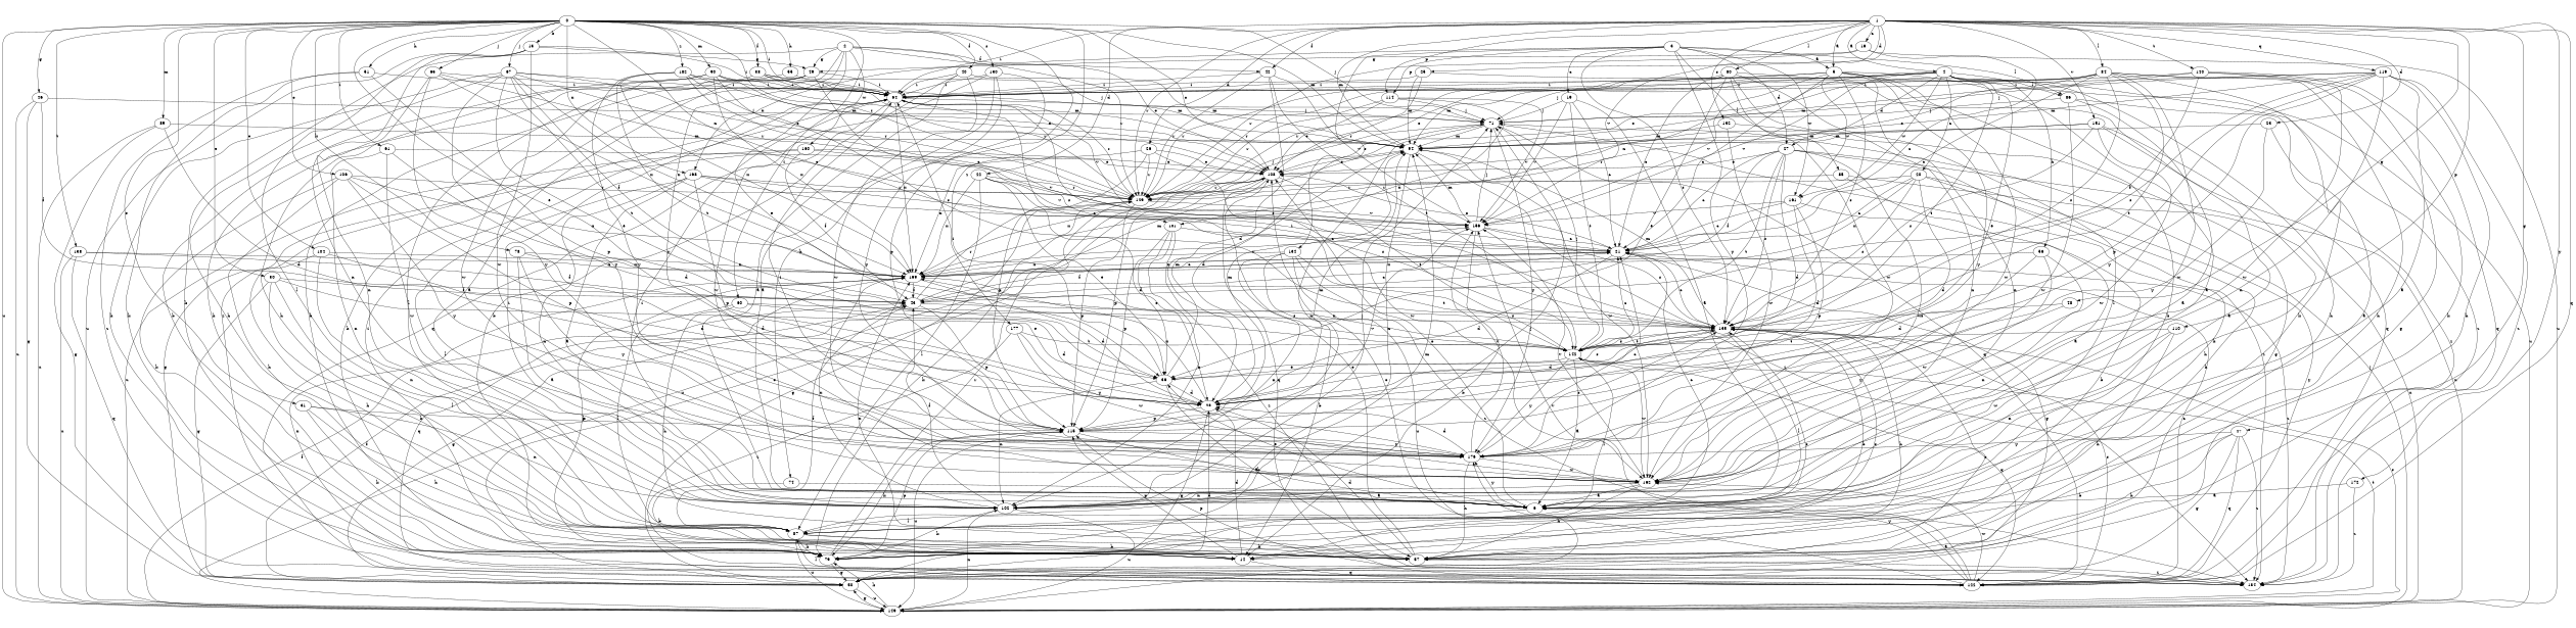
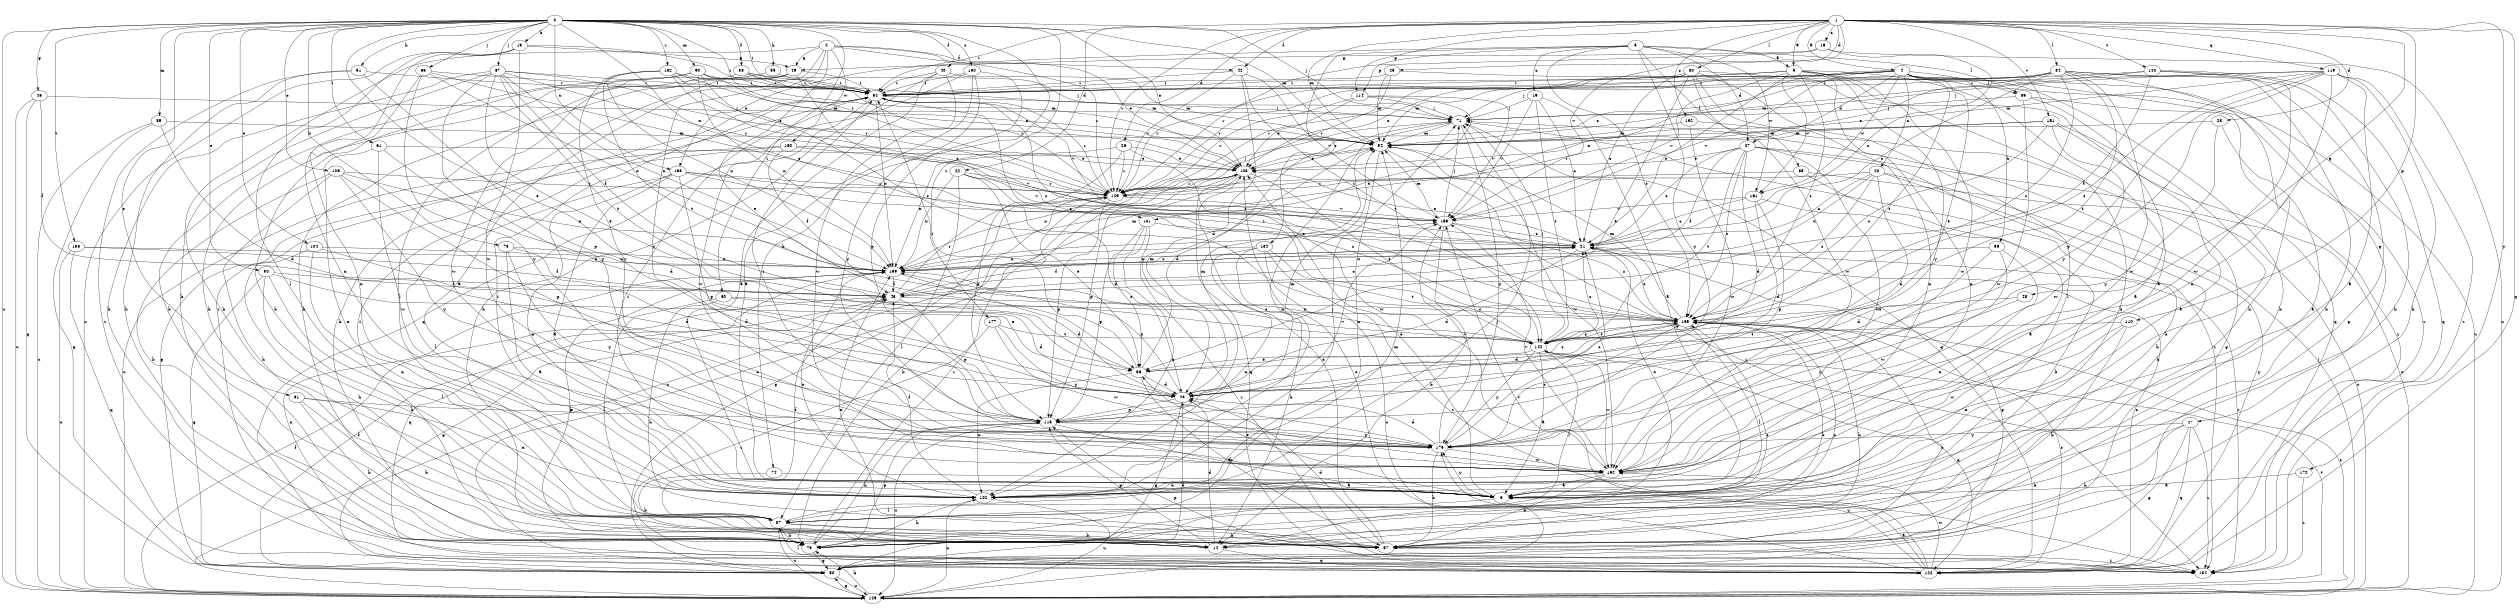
  strict digraph {
    0
    13
    30
    31
    36
    38
    40
    46
    51
    55
    60
    61
    64
    65
    67
    71
    74
    78
    89
    90
    94
    101
    104
    106
    108
    129
    130
    138
    149
    168
    177
    182
    49
    102
    162
    87
    57
    43
    50
    79
    115
    135
    28
    6
    14
    184
    156
    169
    176
    21
    142
    122
    1
    4
    5
    16
    22
    23
    25
    26
    42
    47
    48
    80
    84
    110
    114
    119
    132
    140
    151
    172
    27
    86
    161
    20
    56
    2
    160
    3
    19
    85
    134
    0 -> 13 [label=b]
    0 -> 30 [label=e]
    0 -> 31 [label=e]
    0 -> 36 [label=e]
    0 -> 38 [label=f]
    0 -> 40 [label=f]
    0 -> 46 [label=g]
    0 -> 51 [label=h]
    0 -> 55 [label=h]
    0 -> 60 [label=i]
    0 -> 61 [label=i]
    0 -> 64 [label=i]
    0 -> 65 [label=j]
    0 -> 67 [label=j]
    0 -> 71 [label=j]
    0 -> 74 [label=k]
    0 -> 78 [label=k]
    0 -> 89 [label=m]
    0 -> 90 [label=m]
    0 -> 94 [label=m]
    0 -> 101 [label=n]
    0 -> 104 [label=o]
    0 -> 106 [label=o]
    0 -> 108 [label=o]
    0 -> 129 [label=r]
    0 -> 130 [label=s]
    0 -> 138 [label=t]
    0 -> 149 [label=u]
    0 -> 168 [label=x]
    0 -> 177 [label=z]
    0 -> 182 [label=z]
    13 -> 64 [label=i]
    13 -> 149 [label=u]
    13 -> 49 [label=g]
    13 -> 102 [label=n]
    13 -> 162 [label=w]
    13 -> 87 [label=l]
    30 -> 36 [label=e]
    30 -> 87 [label=l]
    30 -> 57 [label=h]
    30 -> 43 [label=f]
    30 -> 50 [label=g]
    31 -> 102 [label=n]
    31 -> 57 [label=h]
    31 -> 79 [label=k]
    31 -> 115 [label=p]
    36 -> 64 [label=i]
    36 -> 94 [label=m]
    36 -> 102 [label=n]
    36 -> 57 [label=h]
    36 -> 135 [label=s]
    36 -> 28 [label=d]
    38 -> 64 [label=i]
    38 -> 71 [label=j]
    38 -> 94 [label=m]
    38 -> 129 [label=r]
    38 -> 162 [label=w]
    40 -> 64 [label=i]
    40 -> 94 [label=m]
    40 -> 162 [label=w]
    40 -> 6 [label=a]
    40 -> 14 [label=b]
    46 -> 71 [label=j]
    46 -> 149 [label=u]
    46 -> 43 [label=f]
    46 -> 50 [label=g]
    51 -> 64 [label=i]
    51 -> 79 [label=k]
    51 -> 115 [label=p]
    51 -> 184 [label=z]
    55 -> 64 [label=i]
    55 -> 87 [label=l]
    60 -> 87 [label=l]
    60 -> 57 [label=h]
    60 -> 135 [label=s]
    60 -> 28 [label=d]
    61 -> 108 [label=o]
    61 -> 102 [label=n]
    61 -> 162 [label=w]
    61 -> 28 [label=d]
    64 -> 71 [label=j]
    64 -> 129 [label=r]
    64 -> 162 [label=w]
    64 -> 79 [label=k]
    64 -> 135 [label=s]
    64 -> 156 [label=v]
    64 -> 169 [label=x]
    65 -> 64 [label=i]
    65 -> 102 [label=n]
    65 -> 169 [label=x]
    65 -> 176 [label=y]
    65 -> 21 [label=c]
    67 -> 36 [label=e]
    67 -> 64 [label=i]
    67 -> 108 [label=o]
    67 -> 129 [label=r]
    67 -> 57 [label=h]
    67 -> 43 [label=f]
    67 -> 79 [label=k]
    67 -> 169 [label=x]
    67 -> 176 [label=y]
    67 -> 142 [label=t]
    71 -> 94 [label=m]
    71 -> 102 [label=n]
    71 -> 28 [label=d]
    71 -> 184 [label=z]
    71 -> 176 [label=y]
    71 -> 122 [label=q]
    74 -> 6 [label=a]
    74 -> 14 [label=b]
    78 -> 28 [label=d]
    78 -> 6 [label=a]
    78 -> 169 [label=x]
    78 -> 176 [label=y]
    89 -> 94 [label=m]
    89 -> 149 [label=u]
    89 -> 50 [label=g]
    89 -> 28 [label=d]
    90 -> 64 [label=i]
    90 -> 94 [label=m]
    90 -> 108 [label=o]
    90 -> 57 [label=h]
    90 -> 135 [label=s]
    90 -> 14 [label=b]
    90 -> 169 [label=x]
    94 -> 108 [label=o]
    94 -> 102 [label=n]
    94 -> 162 [label=w]
    94 -> 184 [label=z]
    101 -> 36 [label=e]
    101 -> 102 [label=n]
    101 -> 115 [label=p]
    101 -> 184 [label=z]
    101 -> 21 [label=c]
    104 -> 102 [label=n]
    104 -> 57 [label=h]
    104 -> 28 [label=d]
    104 -> 169 [label=x]
    106 -> 129 [label=r]
    106 -> 57 [label=h]
    106 -> 79 [label=k]
    106 -> 115 [label=p]
    106 -> 169 [label=x]
    106 -> 176 [label=y]
    108 -> 129 [label=r]
    108 -> 149 [label=u]
    108 -> 115 [label=p]
    108 -> 169 [label=x]
    108 -> 142 [label=t]
    108 -> 122 [label=q]
    129 -> 71 [label=j]
    129 -> 50 [label=g]
    129 -> 79 [label=k]
    129 -> 115 [label=p]
    129 -> 156 [label=v]
    130 -> 64 [label=i]
    130 -> 115 [label=p]
    130 -> 6 [label=a]
    130 -> 176 [label=y]
    130 -> 122 [label=q]
    138 -> 149 [label=u]
    138 -> 43 [label=f]
    138 -> 169 [label=x]
    138 -> 122 [label=q]
    149 -> 71 [label=j]
    149 -> 102 [label=n]
    149 -> 43 [label=f]
    149 -> 50 [label=g]
    149 -> 79 [label=k]
    149 -> 135 [label=s]
    149 -> 142 [label=t]
    168 -> 129 [label=r]
    168 -> 102 [label=n]
    168 -> 87 [label=l]
    168 -> 115 [label=p]
    168 -> 135 [label=s]
    168 -> 6 [label=a]
    168 -> 21 [label=c]
    177 -> 162 [label=w]
    177 -> 184 [label=z]
    177 -> 176 [label=y]
    177 -> 142 [label=t]
    182 -> 64 [label=i]
    182 -> 94 [label=m]
    182 -> 129 [label=r]
    182 -> 169 [label=x]
    182 -> 176 [label=y]
    182 -> 21 [label=c]
    182 -> 142 [label=t]
    49 -> 64 [label=i]
    49 -> 79 [label=k]
    49 -> 135 [label=s]
    49 -> 6 [label=a]
    49 -> 14 [label=b]
    102 -> 64 [label=i]
    102 -> 71 [label=j]
    102 -> 149 [label=u]
    102 -> 43 [label=f]
    102 -> 79 [label=k]
    102 -> 169 [label=x]
    162 -> 102 [label=n]
    162 -> 57 [label=h]
    162 -> 6 [label=a]
    162 -> 156 [label=v]
    87 -> 71 [label=j]
    87 -> 149 [label=u]
    87 -> 57 [label=h]
    87 -> 43 [label=f]
    87 -> 79 [label=k]
    87 -> 14 [label=b]
    57 -> 108 [label=o]
    57 -> 28 [label=d]
    57 -> 184 [label=z]
    57 -> 169 [label=x]
    43 -> 94 [label=m]
    43 -> 129 [label=r]
    43 -> 50 [label=g]
    43 -> 115 [label=p]
    43 -> 135 [label=s]
    43 -> 21 [label=c]
    50 -> 108 [label=o]
    50 -> 149 [label=u]
    50 -> 43 [label=f]
    50 -> 135 [label=s]
    50 -> 28 [label=d]
    79 -> 94 [label=m]
    79 -> 129 [label=r]
    79 -> 50 [label=g]
    79 -> 115 [label=p]
    79 -> 135 [label=s]
    115 -> 94 [label=m]
    115 -> 149 [label=u]
    115 -> 79 [label=k]
    115 -> 6 [label=a]
    115 -> 156 [label=v]
    115 -> 176 [label=y]
    135 -> 94 [label=m]
    135 -> 87 [label=l]
    135 -> 57 [label=h]
    135 -> 28 [label=d]
    135 -> 14 [label=b]
    135 -> 21 [label=c]
    135 -> 142 [label=t]
    28 -> 94 [label=m]
    28 -> 50 [label=g]
    28 -> 115 [label=p]
    28 -> 169 [label=x]
    6 -> 36 [label=e]
    6 -> 64 [label=i]
    6 -> 108 [label=o]
    6 -> 87 [label=l]
    6 -> 176 [label=y]
    6 -> 21 [label=c]
    14 -> 64 [label=i]
    14 -> 115 [label=p]
    14 -> 135 [label=s]
    14 -> 28 [label=d]
    14 -> 122 [label=q]
    184 -> 115 [label=p]
    156 -> 71 [label=j]
    156 -> 94 [label=m]
    156 -> 135 [label=s]
    156 -> 14 [label=b]
    156 -> 21 [label=c]
    169 -> 43 [label=f]
    169 -> 79 [label=k]
    169 -> 28 [label=d]
    169 -> 156 [label=v]
    169 -> 21 [label=c]
    169 -> 122 [label=q]
    176 -> 64 [label=i]
    176 -> 162 [label=w]
    176 -> 57 [label=h]
    176 -> 135 [label=s]
    176 -> 28 [label=d]
    176 -> 156 [label=v]
    176 -> 21 [label=c]
    21 -> 108 [label=o]
    21 -> 43 [label=f]
    21 -> 50 [label=g]
    21 -> 28 [label=d]
    21 -> 184 [label=z]
    21 -> 169 [label=x]
    142 -> 36 [label=e]
    142 -> 64 [label=i]
    142 -> 71 [label=j]
    142 -> 162 [label=w]
    142 -> 87 [label=l]
    142 -> 135 [label=s]
    142 -> 6 [label=a]
    142 -> 169 [label=x]
    142 -> 176 [label=y]
    142 -> 21 [label=c]
    142 -> 122 [label=q]
    122 -> 108 [label=o]
    122 -> 162 [label=w]
    122 -> 87 [label=l]
    122 -> 135 [label=s]
    122 -> 6 [label=a]
    122 -> 156 [label=v]
    122 -> 169 [label=x]
    122 -> 176 [label=y]
    122 -> 21 [label=c]
    1 -> 64 [label=i]
    1 -> 94 [label=m]
    1 -> 129 [label=r]
    1 -> 156 [label=v]
    1 -> 122 [label=q]
    1 -> 4 [label=a]
    1 -> 5 [label=a]
    1 -> 16 [label=c]
    1 -> 22 [label=d]
    1 -> 23 [label=d]
    1 -> 25 [label=d]
    1 -> 26 [label=d]
    1 -> 42 [label=f]
-   1 -> 47 [label=g]
+   4 -> 47 [label=g]
    1 -> 48 [label=g]
    1 -> 80 [label=l]
    1 -> 84 [label=l]
    1 -> 110 [label=p]
    1 -> 114 [label=p]
    1 -> 119 [label=q]
    1 -> 132 [label=s]
    1 -> 140 [label=t]
    1 -> 151 [label=v]
    1 -> 172 [label=y]
    4 -> 36 [label=e]
    4 -> 94 [label=m]
    4 -> 101 [label=n]
    4 -> 108 [label=o]
    4 -> 129 [label=r]
    4 -> 57 [label=h]
    4 -> 184 [label=z]
    4 -> 156 [label=v]
    4 -> 142 [label=t]
    4 -> 27 [label=d]
    4 -> 86 [label=l]
    4 -> 161 [label=w]
    4 -> 20 [label=c]
    4 -> 56 [label=h]
    5 -> 64 [label=i]
    5 -> 129 [label=r]
    5 -> 102 [label=n]
    5 -> 162 [label=w]
    5 -> 79 [label=k]
    5 -> 135 [label=s]
    5 -> 6 [label=a]
    5 -> 156 [label=v]
    5 -> 176 [label=y]
    5 -> 21 [label=c]
    5 -> 161 [label=w]
    16 -> 129 [label=r]
    16 -> 149 [label=u]
    16 -> 49 [label=g]
    16 -> 21 [label=c]
    22 -> 36 [label=e]
    22 -> 129 [label=r]
    22 -> 87 [label=l]
    22 -> 28 [label=d]
    22 -> 156 [label=v]
    22 -> 169 [label=x]
    23 -> 94 [label=m]
    23 -> 6 [label=a]
    23 -> 176 [label=y]
    25 -> 64 [label=i]
    25 -> 94 [label=m]
    25 -> 129 [label=r]
    25 -> 149 [label=u]
    26 -> 108 [label=o]
    26 -> 129 [label=r]
    26 -> 162 [label=w]
    26 -> 115 [label=p]
    26 -> 169 [label=x]
    42 -> 64 [label=i]
    42 -> 129 [label=r]
    42 -> 28 [label=d]
    42 -> 156 [label=v]
    42 -> 142 [label=t]
    47 -> 57 [label=h]
    47 -> 50 [label=g]
    47 -> 14 [label=b]
    47 -> 184 [label=z]
    47 -> 176 [label=y]
    47 -> 122 [label=q]
    48 -> 135 [label=s]
    48 -> 176 [label=y]
    80 -> 36 [label=e]
    80 -> 64 [label=i]
    80 -> 129 [label=r]
    80 -> 102 [label=n]
    80 -> 162 [label=w]
    80 -> 87 [label=l]
    80 -> 21 [label=c]
    80 -> 122 [label=q]
    84 -> 64 [label=i]
    84 -> 71 [label=j]
    84 -> 94 [label=m]
    84 -> 108 [label=o]
    84 -> 162 [label=w]
    84 -> 57 [label=h]
    84 -> 50 [label=g]
    84 -> 79 [label=k]
    84 -> 135 [label=s]
    84 -> 21 [label=c]
    84 -> 142 [label=t]
    110 -> 102 [label=n]
    110 -> 162 [label=w]
    110 -> 57 [label=h]
    110 -> 142 [label=t]
    114 -> 71 [label=j]
    114 -> 108 [label=o]
    114 -> 129 [label=r]
    114 -> 156 [label=v]
    114 -> 169 [label=x]
    119 -> 64 [label=i]
    119 -> 71 [label=j]
    119 -> 94 [label=m]
    119 -> 102 [label=n]
    119 -> 57 [label=h]
    119 -> 115 [label=p]
    119 -> 135 [label=s]
    119 -> 6 [label=a]
    119 -> 184 [label=z]
    119 -> 176 [label=y]
    132 -> 94 [label=m]
    132 -> 162 [label=w]
    132 -> 50 [label=g]
    140 -> 64 [label=i]
    140 -> 108 [label=o]
    140 -> 162 [label=w]
    140 -> 43 [label=f]
    140 -> 79 [label=k]
    140 -> 122 [label=q]
    151 -> 94 [label=m]
    151 -> 129 [label=r]
    151 -> 162 [label=w]
    151 -> 79 [label=k]
    151 -> 135 [label=s]
    151 -> 6 [label=a]
    172 -> 6 [label=a]
    172 -> 184 [label=z]
    27 -> 108 [label=o]
    27 -> 149 [label=u]
    27 -> 162 [label=w]
    27 -> 57 [label=h]
    27 -> 43 [label=f]
    27 -> 135 [label=s]
    27 -> 28 [label=d]
    27 -> 21 [label=c]
    27 -> 142 [label=t]
    86 -> 71 [label=j]
    86 -> 162 [label=w]
    86 -> 6 [label=a]
    86 -> 184 [label=z]
    161 -> 115 [label=p]
    161 -> 28 [label=d]
    161 -> 14 [label=b]
    161 -> 156 [label=v]
    161 -> 21 [label=c]
    20 -> 129 [label=r]
    20 -> 57 [label=h]
    20 -> 135 [label=s]
    20 -> 28 [label=d]
    20 -> 169 [label=x]
    20 -> 21 [label=c]
    20 -> 122 [label=y]
    56 -> 102 [label=n]
    56 -> 162 [label=w]
    56 -> 28 [label=d]
    56 -> 169 [label=x]
    2 -> 36 [label=e]
    2 -> 108 [label=o]
    2 -> 129 [label=r]
    2 -> 49 [label=g]
    2 -> 79 [label=k]
    2 -> 184 [label=z]
    2 -> 176 [label=y]
    2 -> 42 [label=f]
    2 -> 160 [label=w]
    160 -> 108 [label=o]
    160 -> 149 [label=u]
    160 -> 43 [label=f]
    160 -> 50 [label=g]
    160 -> 156 [label=v]
    3 -> 168 [label=x]
    3 -> 135 [label=s]
    3 -> 176 [label=y]
    3 -> 5 [label=a]
    3 -> 114 [label=p]
    3 -> 27 [label=d]
    3 -> 86 [label=l]
    3 -> 161 [label=w]
    3 -> 19 [label=c]
    3 -> 85 [label=l]
    3 -> 134 [label=s]
    19 -> 71 [label=j]
    19 -> 6 [label=a]
    19 -> 156 [label=v]
    19 -> 21 [label=c]
    19 -> 142 [label=t]
    85 -> 129 [label=r]
    85 -> 149 [label=u]
    85 -> 6 [label=a]
    134 -> 149 [label=u]
    134 -> 102 [label=n]
    134 -> 14 [label=b]
    134 -> 184 [label=z]
    134 -> 169 [label=x]
    134 -> 142 [label=t]
  }
